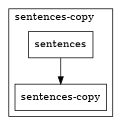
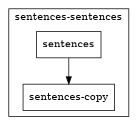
  digraph {
    node [shape=rectangle]
    n1 [label=sentences]
    n2 [label="sentences-copy"]
    subgraph cluster_1 {
-     label="sentences-copy"
+     label="sentences-sentences"
      labeljust=l
      n1
      n2
    }
    n1 -> n2
  }
